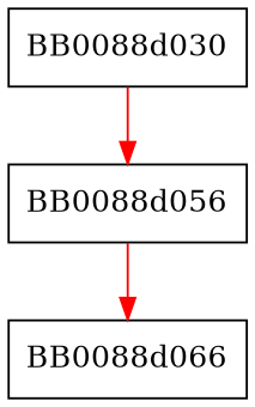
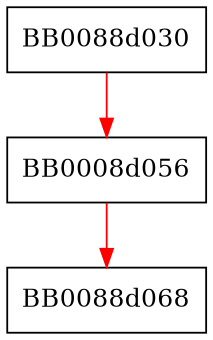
  digraph {
    splines=ortho
    node [shape=box]
    edge [color=red]
    BB0088d030
-   BB0088d056
-   BB0088d068 [label=BB0088d066]
+   BB0088d056 [label=BB0008d056]
+   BB0088d068
    BB0088d030 -> BB0088d056
    BB0088d056 -> BB0088d068
  }
